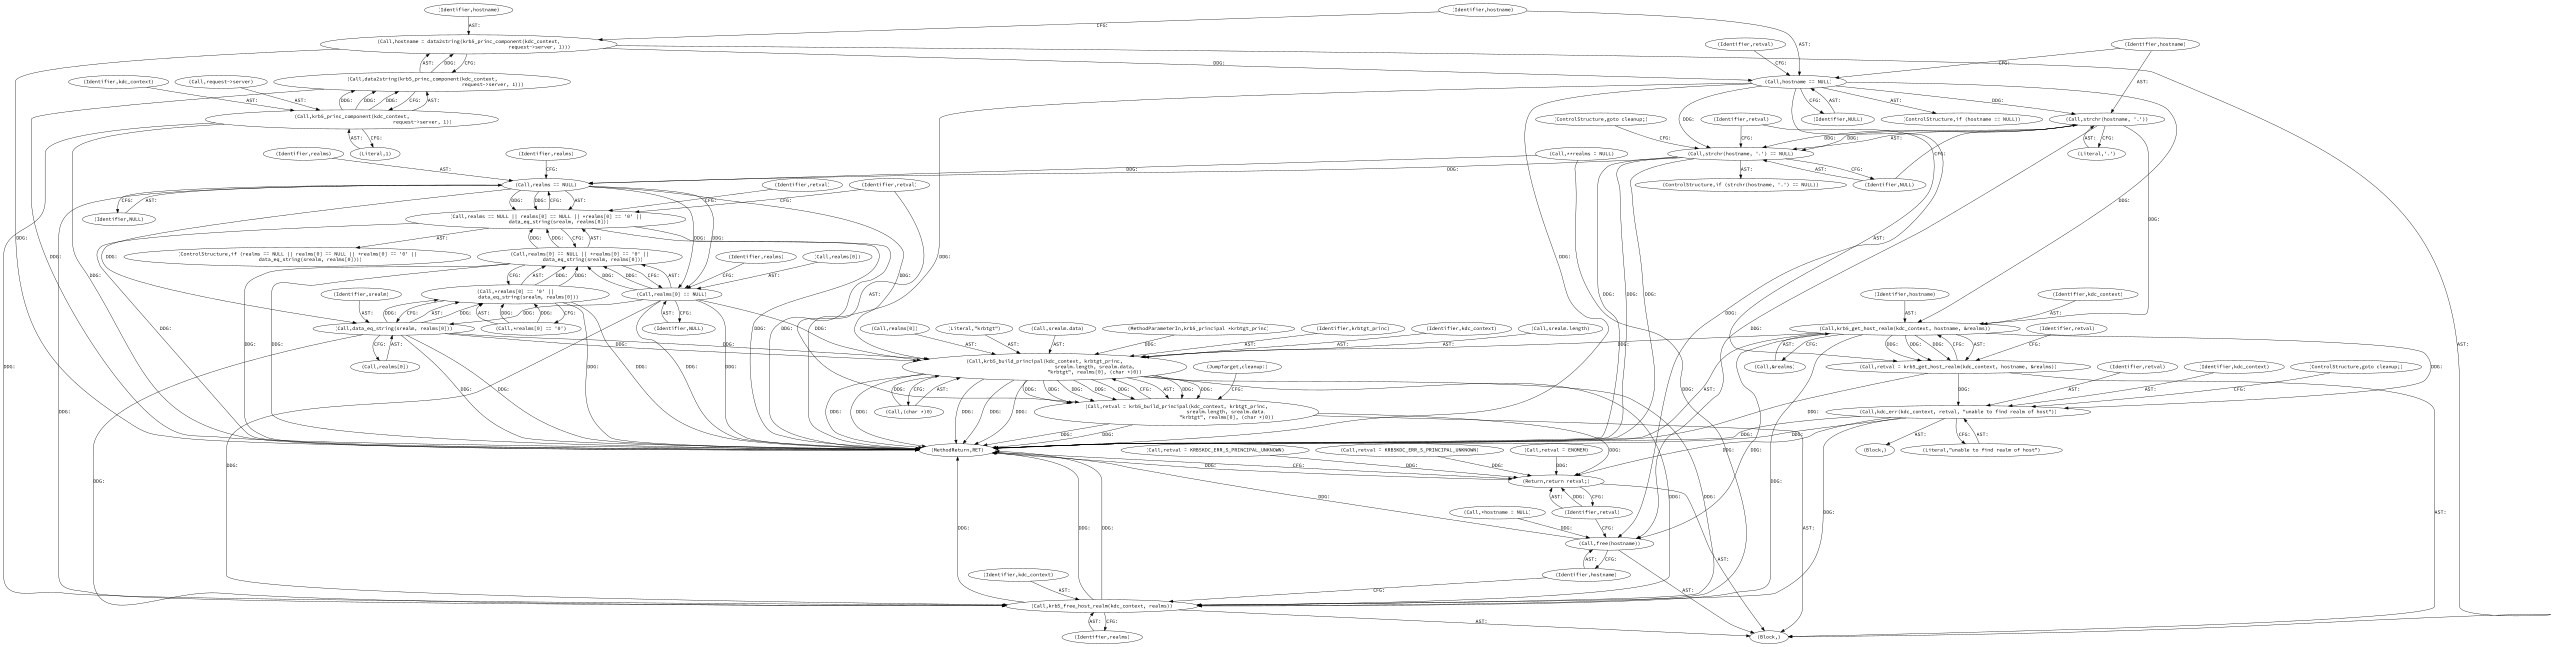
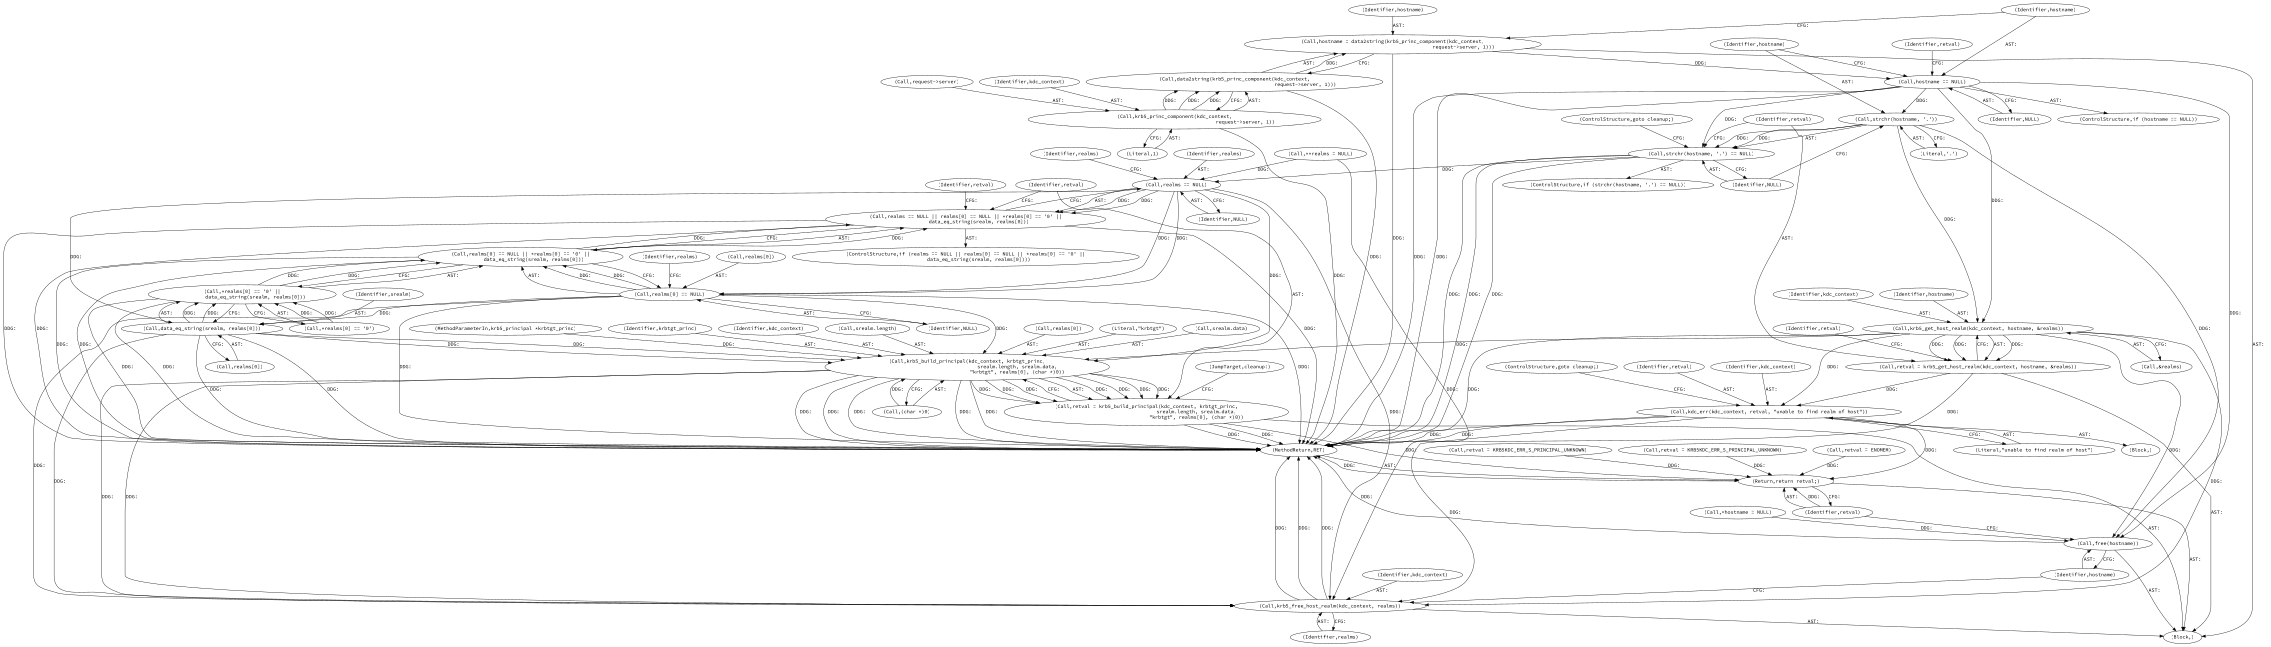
  digraph {
    fontname="Source Code Pro"
    node [fontname="Source Code Pro"]
    edge [fontname="Source Code Pro"]
    n1 [label="(Call,strchr(hostname, '.'))"]
    n2 [label="(Call,strchr(hostname, '.') == NULL)"]
    n3 [label="(Call,krb5_get_host_realm(kdc_context, hostname, &realms))"]
    n4 [label="(Call,free(hostname))"]
    n5 [label="(Literal,'.')"]
    n6 [label="(MethodReturn,RET)"]
    n7 [label="(Call,realms == NULL)"]
    n8 [label="(ControlStructure,if (strchr(hostname, '.') == NULL))"]
    n9 [label="(Identifier,NULL)"]
    n10 [label="(Call,krb5_free_host_realm(kdc_context, realms))"]
    n11 [label="(Call,krb5_build_principal(kdc_context, krbtgt_princ,\n                                  srealm.length, srealm.data,\n                                  \"krbtgt\", realms[0], (char *)0))"]
    n12 [label="(Call,retval = krb5_get_host_realm(kdc_context, hostname, &realms))"]
    n13 [label="(Call,kdc_err(kdc_context, retval, \"unable to find realm of host\"))"]
    n14 [label="(Call,&realms)"]
    n15 [label="(Block,)"]
    n16 [label="(Identifier,hostname)"]
    n17 [label="(Call,hostname == NULL)"]
    n18 [label="(Identifier,NULL)"]
    n19 [label="(ControlStructure,if (hostname == NULL))"]
    n20 [label="(Return,return retval;)"]
    n21 [label="(Call,hostname = data2string(krb5_princ_component(kdc_context,\n                                                request->server, 1)))"]
    n22 [label="(Call,data2string(krb5_princ_component(kdc_context,\n                                                request->server, 1)))"]
    n23 [label="(Call,krb5_princ_component(kdc_context,\n                                                request->server, 1))"]
    n24 [label="(Literal,1)"]
    n25 [label="(Identifier,realms)"]
    n26 [label="(Call,realms == NULL || realms[0] == NULL || *realms[0] == '\0' ||\n         data_eq_string(srealm, realms[0]))"]
    n27 [label="(Call,realms[0] == NULL)"]
    n28 [label="(Call,data_eq_string(srealm, realms[0]))"]
    n29 [label="(Identifier,NULL)"]
    n30 [label="(Call,realms[0] == NULL || *realms[0] == '\0' ||\n         data_eq_string(srealm, realms[0]))"]
    n31 [label="(ControlStructure,if (realms == NULL || realms[0] == NULL || *realms[0] == '\0' ||\n         data_eq_string(srealm, realms[0])))"]
    n32 [label="(Identifier,NULL)"]
    n33 [label="(Call,*realms[0] == '\0' ||\n         data_eq_string(srealm, realms[0]))"]
    n34 [label="(Call,realms[0])"]
    n35 [label="(Call,retval = krb5_build_principal(kdc_context, krbtgt_princ,\n                                  srealm.length, srealm.data,\n                                  \"krbtgt\", realms[0], (char *)0))"]
    n36 [label="(Call,(char *)0)"]
    n37 [label="(Call,*realms[0] == '\0')"]
    n38 [label="(Identifier,retval)"]
    n39 [label="(Block,)"]
    n40 [label="(Literal,\"unable to find realm of host\")"]
    n41 [label="(Call,retval = KRB5KDC_ERR_S_PRINCIPAL_UNKNOWN)"]
    n42 [label="(Call,realms[0])"]
    n43 [label="(Identifier,retval)"]
    n44 [label="(Identifier,retval)"]
    n45 [label="(Identifier,retval)"]
    n46 [label="(Identifier,srealm)"]
    n47 [label="(Identifier,kdc_context)"]
    n48 [label="(Identifier,retval)"]
    n49 [label="(Call,retval = KRB5KDC_ERR_S_PRINCIPAL_UNKNOWN)"]
    n50 [label="(Literal,\"krbtgt\")"]
    n51 [label="(Identifier,realms)"]
    n52 [label="(Identifier,realms)"]
    n53 [label="(Call,srealm.data)"]
    n54 [label="(Call,request->server)"]
    n55 [label="(Identifier,realms)"]
    n56 [label="(Identifier,hostname)"]
    n57 [label="(Identifier,kdc_context)"]
    n58 [label="(Call,retval = ENOMEM)"]
    n59 [label="(MethodParameterIn,krb5_principal *krbtgt_princ)"]
    n60 [label="(Identifier,hostname)"]
    n61 [label="(ControlStructure,goto cleanup;)"]
    n62 [label="(ControlStructure,goto cleanup;)"]
    n63 [label="(JumpTarget,cleanup:)"]
    n64 [label="(Identifier,kdc_context)"]
    n65 [label="(Identifier,retval)"]
    n66 [label="(Identifier,kdc_context)"]
    n67 [label="(Call,**realms = NULL)"]
    n68 [label="(Identifier,hostname)"]
    n69 [label="(Identifier,krbtgt_princ)"]
    n70 [label="(Identifier,hostname)"]
    n71 [label="(Identifier,retval)"]
    n72 [label="(Identifier,kdc_context)"]
    n73 [label="(Call,*hostname = NULL)"]
    n74 [label="(Call,realms[0])"]
    n75 [label="(Call,srealm.length)"]
    n1 -> n2 [label="AST: "]
    n1 -> n2 [label="DDG: "]
    n1 -> n2 [label="DDG: "]
    n1 -> n3 [label="DDG: "]
    n1 -> n4 [label="DDG: "]
    n1 -> n5 [label="CFG: "]
    n2 -> n6 [label="DDG: "]
    n2 -> n6 [label="DDG: "]
    n2 -> n6 [label="DDG: "]
    n2 -> n7 [label="DDG: "]
    n2 -> n8 [label="AST: "]
    n2 -> n9 [label="CFG: "]
    n3 -> n4 [label="DDG: "]
-   n3 -> n6 [label="AST: "]
+   n3 -> n6 [label="DDG: "]
    n3 -> n10 [label="DDG: "]
    n3 -> n11 [label="DDG: "]
    n3 -> n12 [label="AST: "]
    n3 -> n12 [label="DDG: "]
    n3 -> n12 [label="DDG: "]
    n3 -> n12 [label="DDG: "]
    n3 -> n13 [label="DDG: "]
    n3 -> n14 [label="CFG: "]
    n4 -> n6 [label="DDG: "]
    n4 -> n15 [label="AST: "]
    n4 -> n16 [label="CFG: "]
    n5 -> n1 [label="AST: "]
-   n6 -> n20 [label="CFG: "]
+   n6 -> n20 [label="AST: "]
    n7 -> n10 [label="DDG: "]
    n7 -> n11 [label="DDG: "]
    n7 -> n26 [label="AST: "]
    n7 -> n26 [label="DDG: "]
    n7 -> n26 [label="DDG: "]
    n7 -> n27 [label="DDG: "]
    n7 -> n27 [label="DDG: "]
    n7 -> n28 [label="DDG: "]
    n7 -> n29 [label="CFG: "]
    n9 -> n1 [label="CFG: "]
    n9 -> n2 [label="AST: "]
    n10 -> n6 [label="DDG: "]
    n10 -> n6 [label="DDG: "]
    n10 -> n6 [label="DDG: "]
    n10 -> n15 [label="AST: "]
    n10 -> n25 [label="CFG: "]
    n11 -> n6 [label="DDG: "]
    n11 -> n6 [label="DDG: "]
    n11 -> n6 [label="DDG: "]
    n11 -> n6 [label="DDG: "]
    n11 -> n6 [label="DDG: "]
    n11 -> n10 [label="DDG: "]
    n11 -> n10 [label="DDG: "]
    n11 -> n35 [label="AST: "]
    n11 -> n35 [label="DDG: "]
    n11 -> n35 [label="DDG: "]
    n11 -> n35 [label="DDG: "]
    n11 -> n35 [label="DDG: "]
    n11 -> n35 [label="DDG: "]
    n11 -> n35 [label="DDG: "]
    n11 -> n35 [label="DDG: "]
    n11 -> n36 [label="CFG: "]
    n12 -> n3 [label="CFG: "]
    n12 -> n6 [label="DDG: "]
    n12 -> n13 [label="DDG: "]
    n12 -> n15 [label="AST: "]
    n13 -> n6 [label="DDG: "]
    n13 -> n6 [label="DDG: "]
    n13 -> n10 [label="DDG: "]
    n13 -> n20 [label="DDG: "]
    n13 -> n39 [label="AST: "]
    n13 -> n40 [label="CFG: "]
    n14 -> n3 [label="AST: "]
    n16 -> n4 [label="AST: "]
    n16 -> n10 [label="CFG: "]
    n17 -> n1 [label="DDG: "]
    n17 -> n2 [label="DDG: "]
    n17 -> n3 [label="DDG: "]
    n17 -> n4 [label="DDG: "]
    n17 -> n6 [label="DDG: "]
    n17 -> n6 [label="DDG: "]
    n17 -> n18 [label="CFG: "]
    n17 -> n19 [label="AST: "]
    n18 -> n17 [label="AST: "]
    n20 -> n6 [label="DDG: "]
    n20 -> n15 [label="AST: "]
    n20 -> n38 [label="CFG: "]
    n21 -> n6 [label="DDG: "]
    n21 -> n15 [label="AST: "]
    n21 -> n17 [label="DDG: "]
    n21 -> n22 [label="CFG: "]
    n22 -> n6 [label="DDG: "]
    n22 -> n21 [label="AST: "]
    n22 -> n21 [label="DDG: "]
    n22 -> n23 [label="CFG: "]
    n23 -> n6 [label="DDG: "]
-   n23 -> n10 [label="DDG: "]
    n23 -> n22 [label="AST: "]
    n23 -> n22 [label="DDG: "]
    n23 -> n22 [label="DDG: "]
    n23 -> n22 [label="DDG: "]
    n23 -> n24 [label="CFG: "]
    n24 -> n23 [label="AST: "]
    n25 -> n10 [label="AST: "]
    n26 -> n6 [label="DDG: "]
    n26 -> n6 [label="DDG: "]
    n26 -> n6 [label="DDG: "]
    n26 -> n7 [label="CFG: "]
    n26 -> n30 [label="CFG: "]
    n26 -> n31 [label="AST: "]
    n27 -> n6 [label="DDG: "]
    n27 -> n6 [label="DDG: "]
    n27 -> n10 [label="DDG: "]
    n27 -> n11 [label="DDG: "]
    n27 -> n28 [label="DDG: "]
    n27 -> n30 [label="AST: "]
    n27 -> n30 [label="DDG: "]
    n27 -> n30 [label="DDG: "]
    n27 -> n32 [label="CFG: "]
    n28 -> n6 [label="DDG: "]
    n28 -> n6 [label="DDG: "]
    n28 -> n10 [label="DDG: "]
    n28 -> n11 [label="DDG: "]
    n28 -> n11 [label="DDG: "]
    n28 -> n33 [label="AST: "]
    n28 -> n33 [label="DDG: "]
    n28 -> n33 [label="DDG: "]
    n28 -> n34 [label="CFG: "]
    n29 -> n7 [label="AST: "]
    n30 -> n6 [label="DDG: "]
    n30 -> n6 [label="DDG: "]
    n30 -> n26 [label="AST: "]
    n30 -> n26 [label="DDG: "]
    n30 -> n26 [label="DDG: "]
    n30 -> n27 [label="CFG: "]
    n30 -> n33 [label="CFG: "]
    n32 -> n27 [label="AST: "]
    n33 -> n6 [label="DDG: "]
    n33 -> n6 [label="DDG: "]
    n33 -> n28 [label="CFG: "]
    n33 -> n30 [label="AST: "]
    n33 -> n30 [label="DDG: "]
    n33 -> n30 [label="DDG: "]
    n33 -> n37 [label="CFG: "]
    n34 -> n28 [label="AST: "]
    n35 -> n6 [label="DDG: "]
    n35 -> n6 [label="DDG: "]
    n35 -> n11 [label="CFG: "]
    n35 -> n15 [label="AST: "]
    n35 -> n20 [label="DDG: "]
    n36 -> n11 [label="AST: "]
    n36 -> n11 [label="DDG: "]
    n37 -> n33 [label="AST: "]
    n37 -> n33 [label="DDG: "]
    n37 -> n33 [label="DDG: "]
    n38 -> n4 [label="CFG: "]
    n38 -> n20 [label="AST: "]
    n38 -> n20 [label="DDG: "]
    n40 -> n13 [label="AST: "]
    n41 -> n20 [label="DDG: "]
    n42 -> n11 [label="AST: "]
    n43 -> n17 [label="CFG: "]
    n44 -> n13 [label="AST: "]
    n45 -> n2 [label="CFG: "]
    n45 -> n12 [label="AST: "]
    n46 -> n28 [label="AST: "]
    n47 -> n3 [label="AST: "]
    n48 -> n12 [label="CFG: "]
    n49 -> n20 [label="DDG: "]
    n50 -> n11 [label="AST: "]
    n51 -> n27 [label="CFG: "]
    n52 -> n7 [label="AST: "]
    n53 -> n11 [label="AST: "]
    n54 -> n23 [label="AST: "]
    n55 -> n7 [label="CFG: "]
    n56 -> n3 [label="AST: "]
    n57 -> n13 [label="AST: "]
    n58 -> n20 [label="DDG: "]
    n59 -> n11 [label="DDG: "]
    n60 -> n1 [label="AST: "]
    n60 -> n17 [label="CFG: "]
    n61 -> n13 [label="CFG: "]
    n62 -> n2 [label="CFG: "]
    n63 -> n35 [label="CFG: "]
    n64 -> n23 [label="AST: "]
    n65 -> n26 [label="CFG: "]
    n66 -> n10 [label="AST: "]
    n67 -> n7 [label="DDG: "]
    n67 -> n10 [label="DDG: "]
    n68 -> n17 [label="AST: "]
    n68 -> n21 [label="CFG: "]
    n69 -> n11 [label="AST: "]
    n70 -> n21 [label="AST: "]
    n71 -> n26 [label="CFG: "]
    n71 -> n35 [label="AST: "]
    n72 -> n11 [label="AST: "]
    n73 -> n4 [label="DDG: "]
    n74 -> n27 [label="AST: "]
    n75 -> n11 [label="AST: "]
  }
